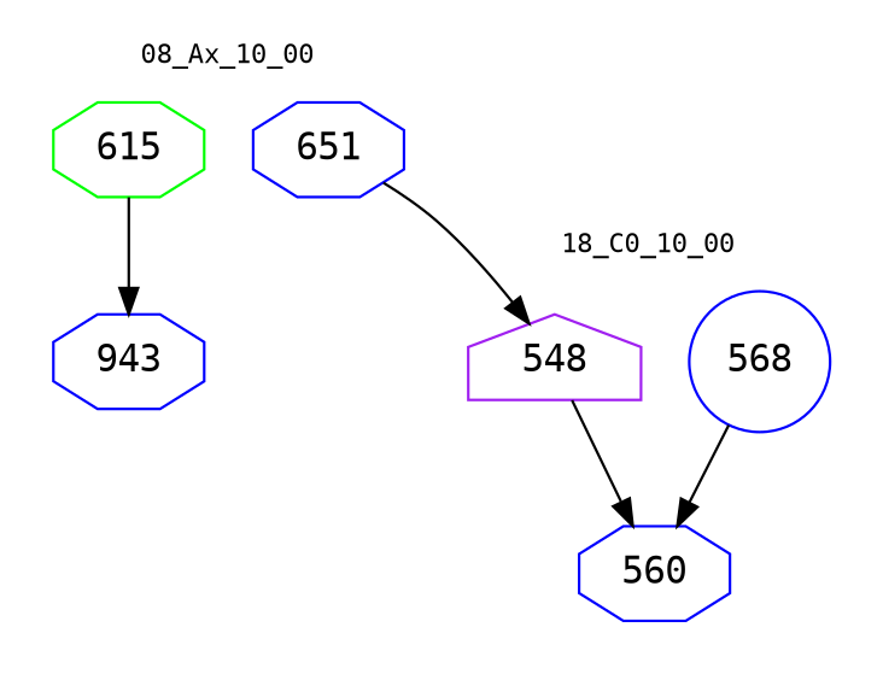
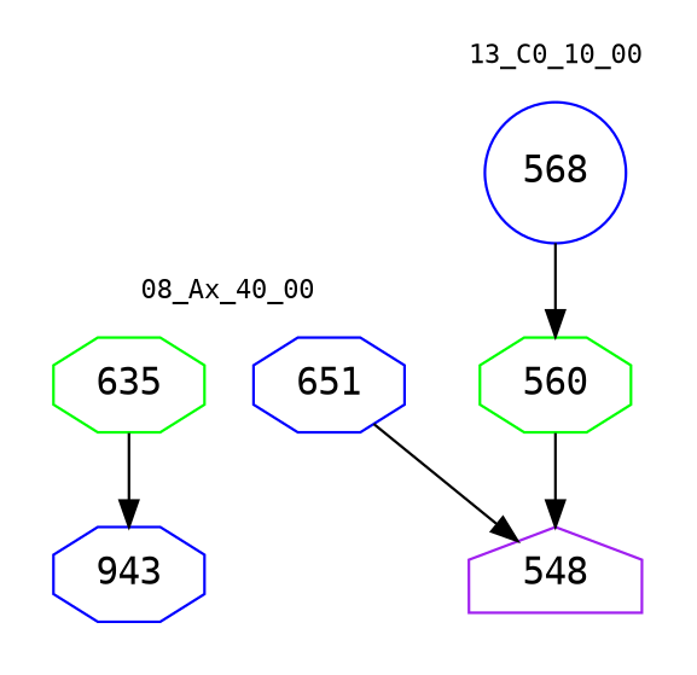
  digraph {
    fontname="DejaVu Sans Mono"
    node [color=blue fontname="DejaVu Sans Mono" shape=octagon]
    edge [color=black fontname="DejaVu Sans Mono"]
    n1 [label=651]
-   n2 [color=green label=615]
+   n2 [color=green label=635]
    n3 [label=943]
    n4 [label=568 shape=circle]
-   n5 [label=560]
+   n5 [color=green label=560]
    n6 [color=purple label=548 shape=house]
    subgraph cluster_1 {
      color=white
      fontsize=10
-     label="08_Ax_10_00"
+     label="08_Ax_40_00"
      n1
      n2
      n3
    }
    subgraph cluster_2 {
      color=white
      fontsize=10
-     label="18_C0_10_00"
+     label="13_C0_10_00"
      n4
      n5
      n6
    }
    n1 -> n6
    n2 -> n3
    n4 -> n5
-   n6 -> n5
+   n5 -> n6
  }
